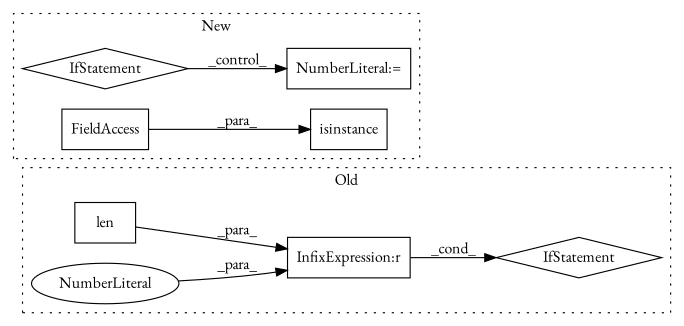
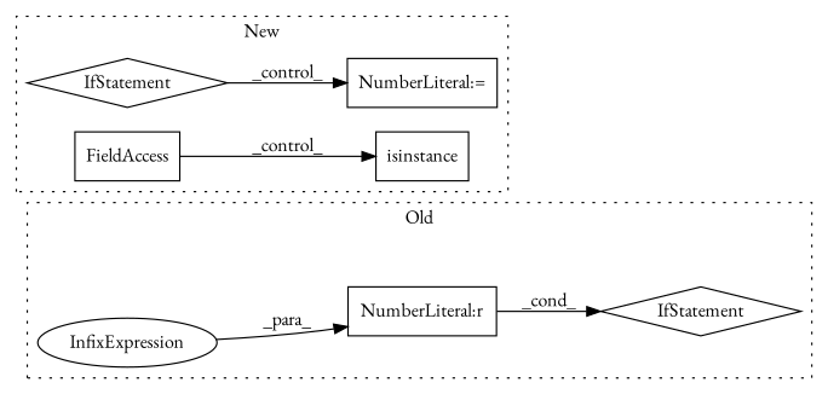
  digraph {
    fontname="EB Garamond"
    rankdir=LR
    node [a=32 fontname="EB Garamond" l=1 shape=box]
    edge [fontname="EB Garamond"]
-   n1 [l="4,1" label=len s="4642,4662"]
-   n2 [a=27 l=4 label="InfixExpression:r" s=4663]
-   n3 [a=34 label=NumberLiteral s=4667 shape=ellipse]
+   n2 [a=27 l=4 label="NumberLiteral:r" s=4663]
+   n3 [a=34 label=InfixExpression s=4667 shape=ellipse]
    n4 [a=25 l="4,2" label=IfStatement s="4638,4668" shape=diamond]
    n5 [l="11,1" label=isinstance s="4496,4526"]
    n6 [a=25 l="4,2" label=IfStatement s="4492,4527" shape=diamond]
    n7 [a=7 label="NumberLiteral:=" s=4553]
    n8 [a=22 l=10 label=FieldAccess s=4507]
    subgraph cluster_1 {
      label=Old
      style=dotted
-     n1
      n2
      n3
      n4
    }
    subgraph cluster_2 {
      label=New
      style=dotted
      n5
      n6
      n7
      n8
    }
-   n1 -> n2 [label=_para_]
    n2 -> n4 [label=_cond_]
    n3 -> n2 [label=_para_]
    n6 -> n7 [label=_control_]
-   n8 -> n5 [label=_para_]
+   n8 -> n5 [label=_control_]
  }
